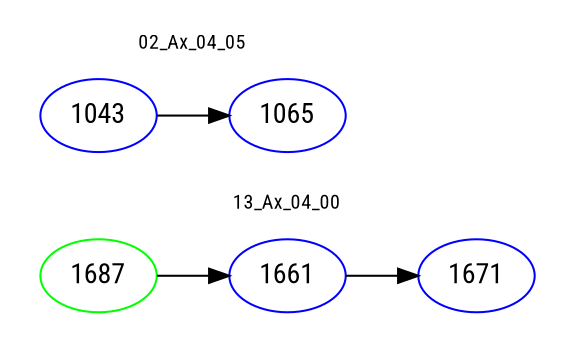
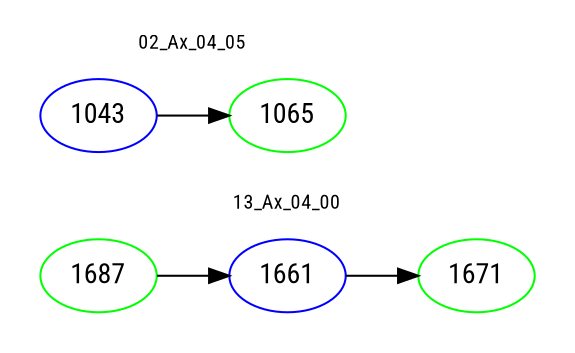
  digraph {
    fontname="Roboto Condensed"
    rankdir=LR
    node [color=blue fontname="Roboto Condensed"]
    edge [color=black fontname="Roboto Condensed"]
    n1 [label=1661]
-   n2 [label=1671]
+   n2 [color=green label=1671]
    n3 [color=green label=1687]
    n4 [label=1043]
-   n5 [label=1065]
+   n5 [color=green label=1065]
    subgraph cluster_1 {
      color=white
      fontsize=10
      label="13_Ax_04_00"
      n1
      n2
      n3
    }
    subgraph cluster_2 {
      color=white
      fontsize=10
      label="02_Ax_04_05"
      n4
      n5
    }
    n1 -> n2
    n3 -> n1
    n4 -> n5
  }
